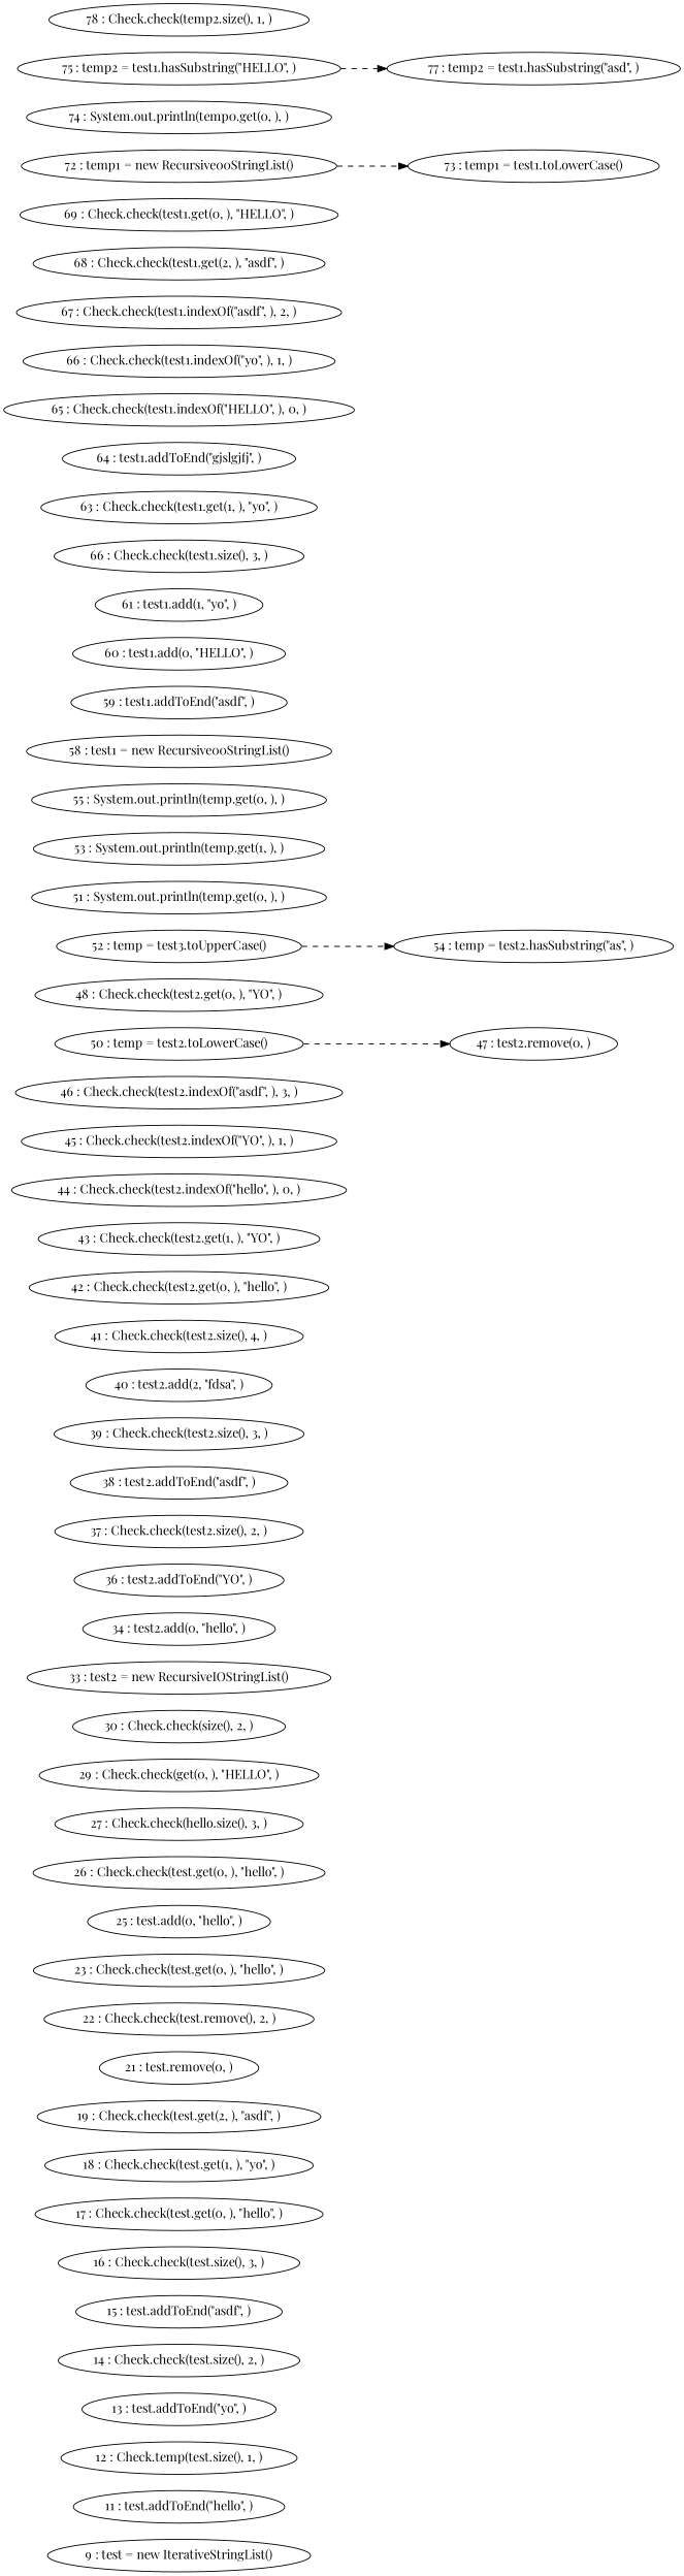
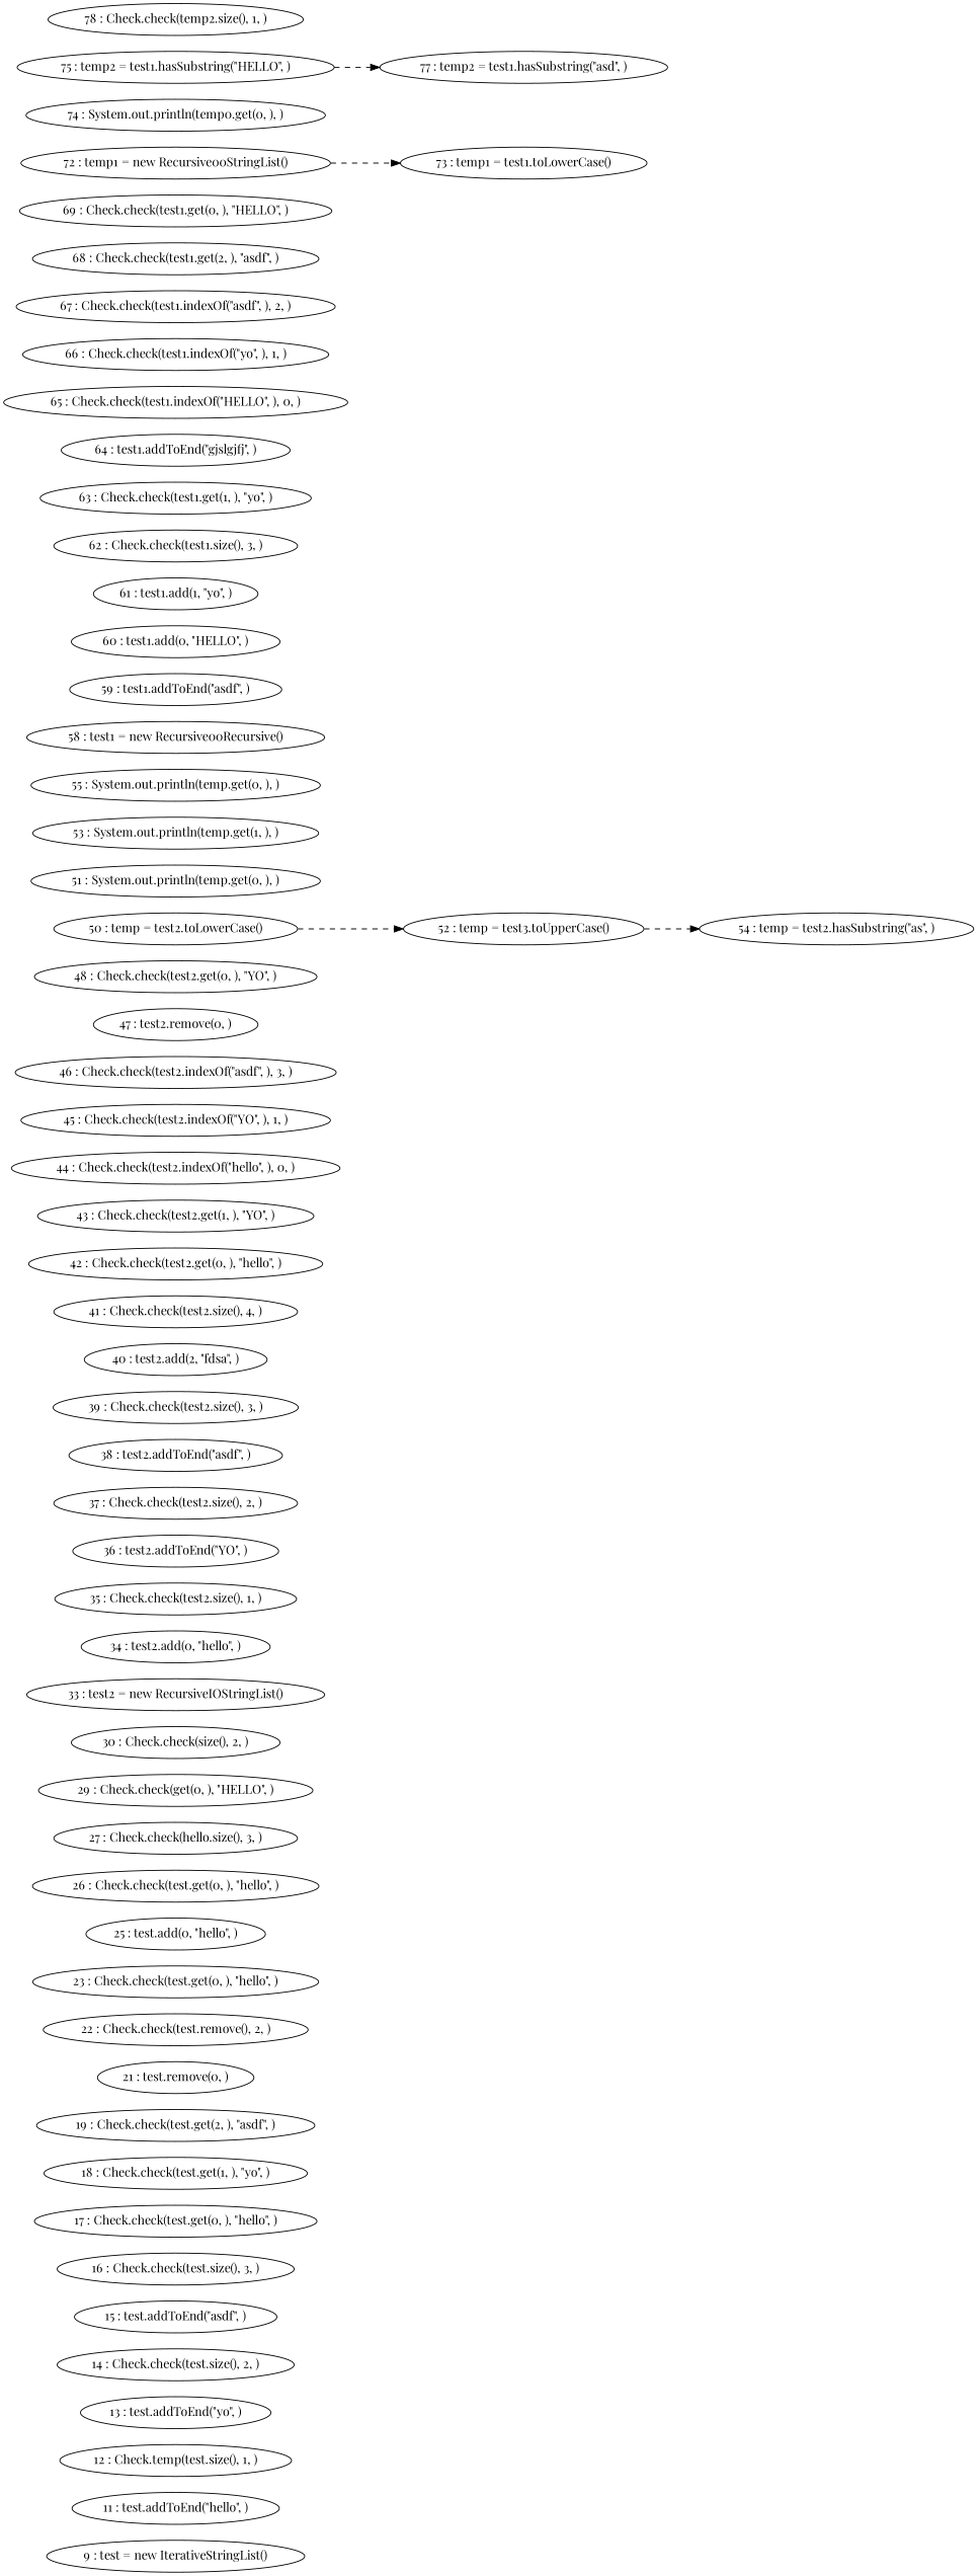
  digraph {
    fontname="Playfair Display"
    rankdir=LR
    node [fontname="Playfair Display"]
    edge [fontname="Playfair Display" style=dashed]
    "9 : test = new IterativeStringList()"
    "11 : test.addToEnd(\"hello\", )"
    n3 [label="12 : Check.temp(test.size(), 1, )"]
    "13 : test.addToEnd(\"yo\", )"
    "14 : Check.check(test.size(), 2, )"
    "15 : test.addToEnd(\"asdf\", )"
    "16 : Check.check(test.size(), 3, )"
    "17 : Check.check(test.get(0, ), \"hello\", )"
    "18 : Check.check(test.get(1, ), \"yo\", )"
    "19 : Check.check(test.get(2, ), \"asdf\", )"
    "21 : test.remove(0, )"
    n12 [label="22 : Check.check(test.remove(), 2, )"]
    "23 : Check.check(test.get(0, ), \"hello\", )"
    "25 : test.add(0, \"hello\", )"
    "26 : Check.check(test.get(0, ), \"hello\", )"
    n16 [label="27 : Check.check(hello.size(), 3, )"]
    "29 : Check.check(get(0, ), \"HELLO\", )"
    "30 : Check.check(size(), 2, )"
    "33 : test2 = new RecursiveIOStringList()"
    "34 : test2.add(0, \"hello\", )"
+   "35 : Check.check(test2.size(), 1, )"
    "36 : test2.addToEnd(\"YO\", )"
    "37 : Check.check(test2.size(), 2, )"
    "38 : test2.addToEnd(\"asdf\", )"
    "39 : Check.check(test2.size(), 3, )"
    "40 : test2.add(2, \"fdsa\", )"
    "41 : Check.check(test2.size(), 4, )"
    "42 : Check.check(test2.get(0, ), \"hello\", )"
    "43 : Check.check(test2.get(1, ), \"YO\", )"
    "44 : Check.check(test2.indexOf(\"hello\", ), 0, )"
    "45 : Check.check(test2.indexOf(\"YO\", ), 1, )"
    "46 : Check.check(test2.indexOf(\"asdf\", ), 3, )"
    "47 : test2.remove(0, )"
    "48 : Check.check(test2.get(0, ), \"YO\", )"
    n35 [label="52 : temp = test3.toUpperCase()"]
    "50 : temp = test2.toLowerCase()"
    "54 : temp = test2.hasSubstring(\"as\", )"
    "51 : System.out.println(temp.get(0, ), )"
    "53 : System.out.println(temp.get(1, ), )"
    "55 : System.out.println(temp.get(0, ), )"
-   "58 : test1 = new Recursive00StringList()"
+   "58 : test1 = new Recursive00StringList()" [label="58 : test1 = new Recursive00Recursive()"]
    "59 : test1.addToEnd(\"asdf\", )"
    "60 : test1.add(0, \"HELLO\", )"
    "61 : test1.add(1, \"yo\", )"
-   "62 : Check.check(test1.size(), 3, )" [label="66 : Check.check(test1.size(), 3, )"]
+   "62 : Check.check(test1.size(), 3, )"
    "63 : Check.check(test1.get(1, ), \"yo\", )"
    "64 : test1.addToEnd(\"gjslgjfj\", )"
    "65 : Check.check(test1.indexOf(\"HELLO\", ), 0, )"
    "66 : Check.check(test1.indexOf(\"yo\", ), 1, )"
    "67 : Check.check(test1.indexOf(\"asdf\", ), 2, )"
    "68 : Check.check(test1.get(2, ), \"asdf\", )"
    "69 : Check.check(test1.get(0, ), \"HELLO\", )"
    "72 : temp1 = new Recursive00StringList()"
    "73 : temp1 = test1.toLowerCase()"
    n55 [label="74 : System.out.println(temp0.get(0, ), )"]
    "75 : temp2 = test1.hasSubstring(\"HELLO\", )"
    "77 : temp2 = test1.hasSubstring(\"asd\", )"
    "78 : Check.check(temp2.size(), 1, )"
    n35 -> "54 : temp = test2.hasSubstring(\"as\", )"
-   "50 : temp = test2.toLowerCase()" -> "47 : test2.remove(0, )"
+   "50 : temp = test2.toLowerCase()" -> n35
    "72 : temp1 = new Recursive00StringList()" -> "73 : temp1 = test1.toLowerCase()"
    "75 : temp2 = test1.hasSubstring(\"HELLO\", )" -> "77 : temp2 = test1.hasSubstring(\"asd\", )"
  }
